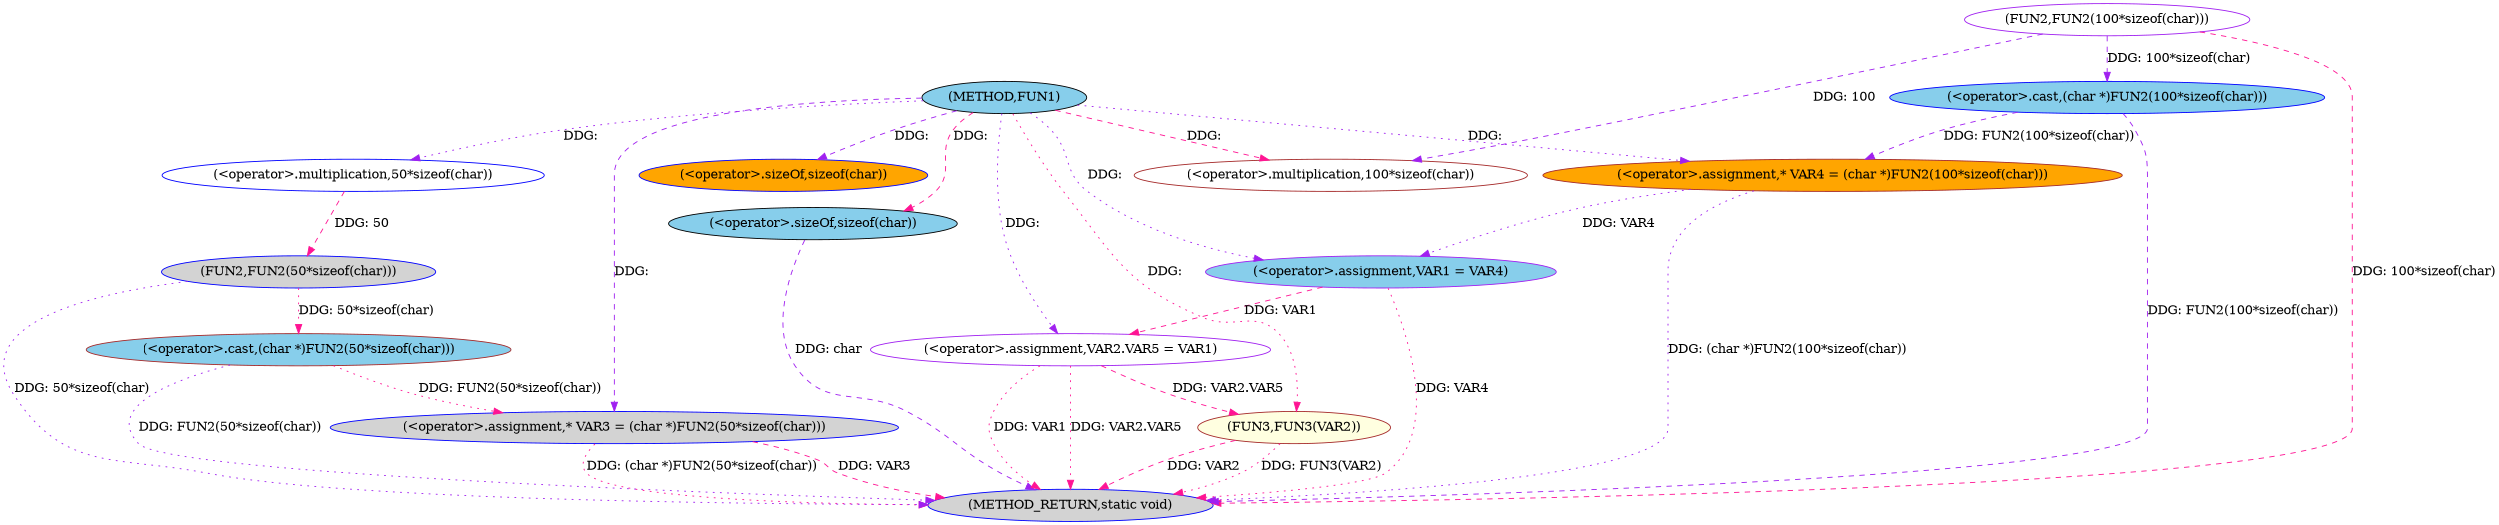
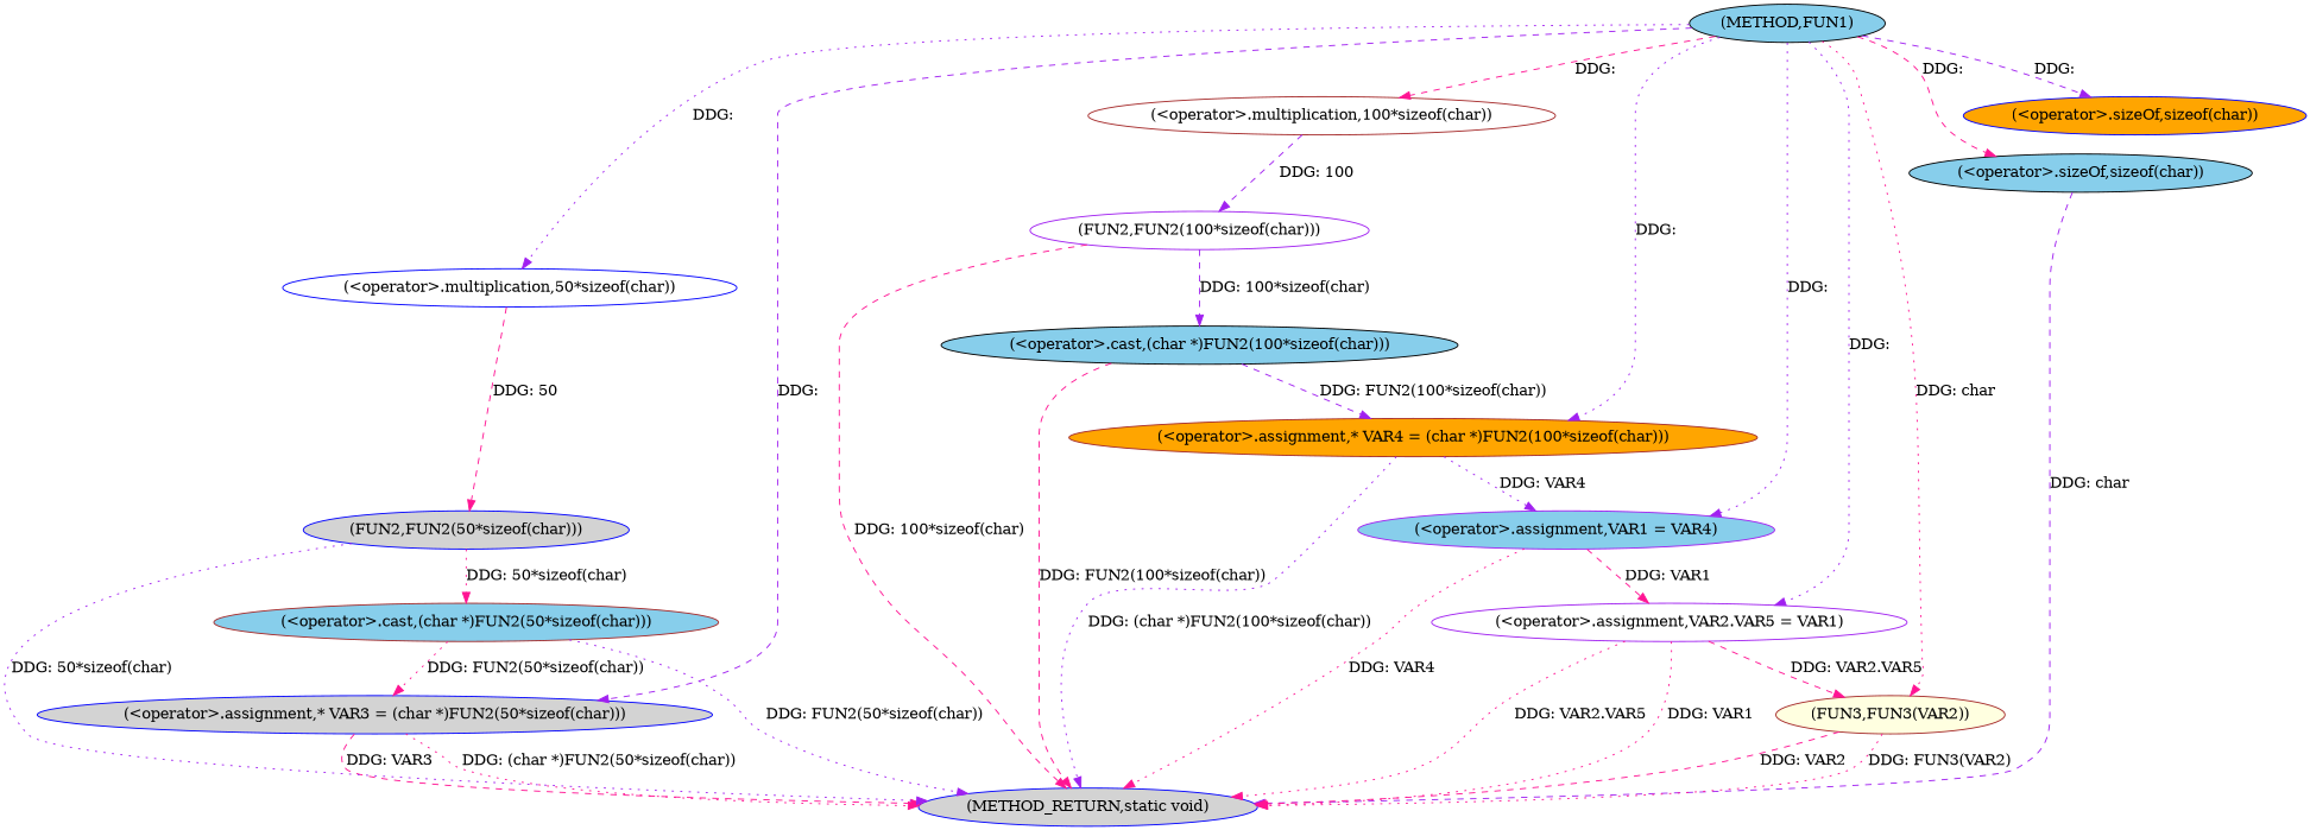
  digraph {
    node [color=blue fillcolor=skyblue style=filled]
    edge [color=deeppink style=dotted]
    n1 [color=black label="(METHOD,FUN1)"]
    n2 [fillcolor=lightgrey label="(<operator>.assignment,* VAR3 = (char *)FUN2(50*sizeof(char)))"]
    n3 [fillcolor=white label="(<operator>.multiplication,50*sizeof(char))"]
    n4 [fillcolor=orange label="(<operator>.sizeOf,sizeof(char))"]
    n5 [color=brown fillcolor=orange label="(<operator>.assignment,* VAR4 = (char *)FUN2(100*sizeof(char)))"]
    n6 [color=brown fillcolor=white label="(<operator>.multiplication,100*sizeof(char))"]
    n7 [color=black label="(<operator>.sizeOf,sizeof(char))"]
    n8 [color=purple label="(<operator>.assignment,VAR1 = VAR4)"]
    n9 [color=purple fillcolor=white label="(<operator>.assignment,VAR2.VAR5 = VAR1)"]
    n10 [color=brown fillcolor=lightyellow label="(FUN3,FUN3(VAR2))"]
    n11 [fillcolor=lightgrey label="(METHOD_RETURN,static void)"]
    n12 [fillcolor=lightgrey label="(FUN2,FUN2(50*sizeof(char)))"]
    n13 [color=purple fillcolor=white label="(FUN2,FUN2(100*sizeof(char)))"]
    n14 [color=brown label="(<operator>.cast,(char *)FUN2(50*sizeof(char)))"]
-   n15 [label="(<operator>.cast,(char *)FUN2(100*sizeof(char)))"]
+   n15 [color=black label="(<operator>.cast,(char *)FUN2(100*sizeof(char)))"]
    n1 -> n2 [color=purple label="DDG: " style=dashed]
    n1 -> n3 [color=purple label="DDG: "]
    n1 -> n4 [color=purple label="DDG: " style=dashed]
    n1 -> n5 [color=purple label="DDG: "]
    n1 -> n6 [label="DDG: " style=dashed]
    n1 -> n7 [label="DDG: " style=dashed]
    n1 -> n8 [color=purple label="DDG: "]
    n1 -> n9 [color=purple label="DDG: "]
-   n1 -> n10 [label="DDG: "]
+   n1 -> n10 [label="DDG: char"]
    n2 -> n11 [label="DDG: (char *)FUN2(50*sizeof(char))"]
    n2 -> n11 [label="DDG: VAR3" style=dashed]
    n3 -> n12 [label="DDG: 50" style=dashed]
    n5 -> n8 [color=purple label="DDG: VAR4"]
    n5 -> n11 [color=purple label="DDG: (char *)FUN2(100*sizeof(char))"]
-   n13 -> n6 [color=purple label="DDG: 100" style=dashed]
+   n6 -> n13 [color=purple label="DDG: 100" style=dashed]
    n7 -> n11 [color=purple label="DDG: char" style=dashed]
    n8 -> n9 [label="DDG: VAR1" style=dashed]
    n8 -> n11 [label="DDG: VAR4"]
    n9 -> n10 [label="DDG: VAR2.VAR5" style=dashed]
    n9 -> n11 [label="DDG: VAR2.VAR5"]
    n9 -> n11 [label="DDG: VAR1"]
    n10 -> n11 [label="DDG: VAR2" style=dashed]
    n10 -> n11 [label="DDG: FUN3(VAR2)"]
    n12 -> n11 [color=purple label="DDG: 50*sizeof(char)"]
    n12 -> n14 [label="DDG: 50*sizeof(char)"]
    n13 -> n11 [label="DDG: 100*sizeof(char)" style=dashed]
    n13 -> n15 [color=purple label="DDG: 100*sizeof(char)" style=dashed]
    n14 -> n2 [label="DDG: FUN2(50*sizeof(char))"]
    n14 -> n11 [color=purple label="DDG: FUN2(50*sizeof(char))"]
    n15 -> n5 [color=purple label="DDG: FUN2(100*sizeof(char))" style=dashed]
-   n15 -> n11 [color=purple label="DDG: FUN2(100*sizeof(char))" style=dashed]
+   n15 -> n11 [label="DDG: FUN2(100*sizeof(char))" style=dashed]
  }
